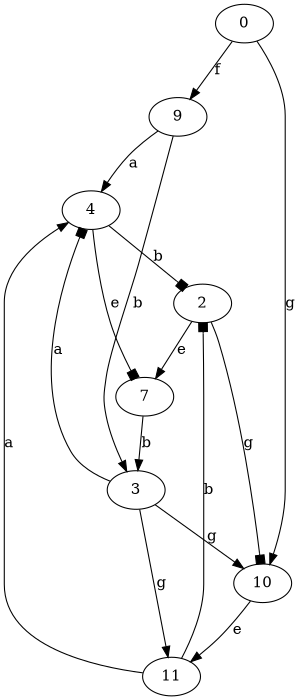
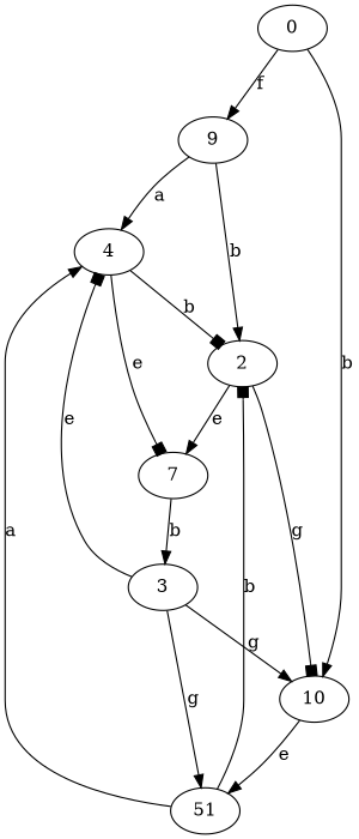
  strict digraph {
    edge [arrowhead=normal]
    0
    9
    10
    n4 [label=4]
    2
-   11
+   11 [label=51]
    7
    3
    0 -> 9 [label=f]
-   0 -> 10 [label=g]
+   0 -> 10 [label=b]
    9 -> n4 [label=a]
-   9 -> 3 [label=b]
+   9 -> 2 [label=b]
    10 -> 11 [label=e]
    n4 -> 2 [arrowhead=box label=b]
    n4 -> 7 [arrowhead=box label=e]
    2 -> 10 [arrowhead=box label=g]
    2 -> 7 [label=e]
    11 -> n4 [label=a]
    11 -> 2 [arrowhead=box label=b]
    7 -> 3 [label=b]
    3 -> 10 [label=g]
-   3 -> n4 [arrowhead=box label=a]
+   3 -> n4 [arrowhead=box label=e]
    3 -> 11 [label=g]
  }
